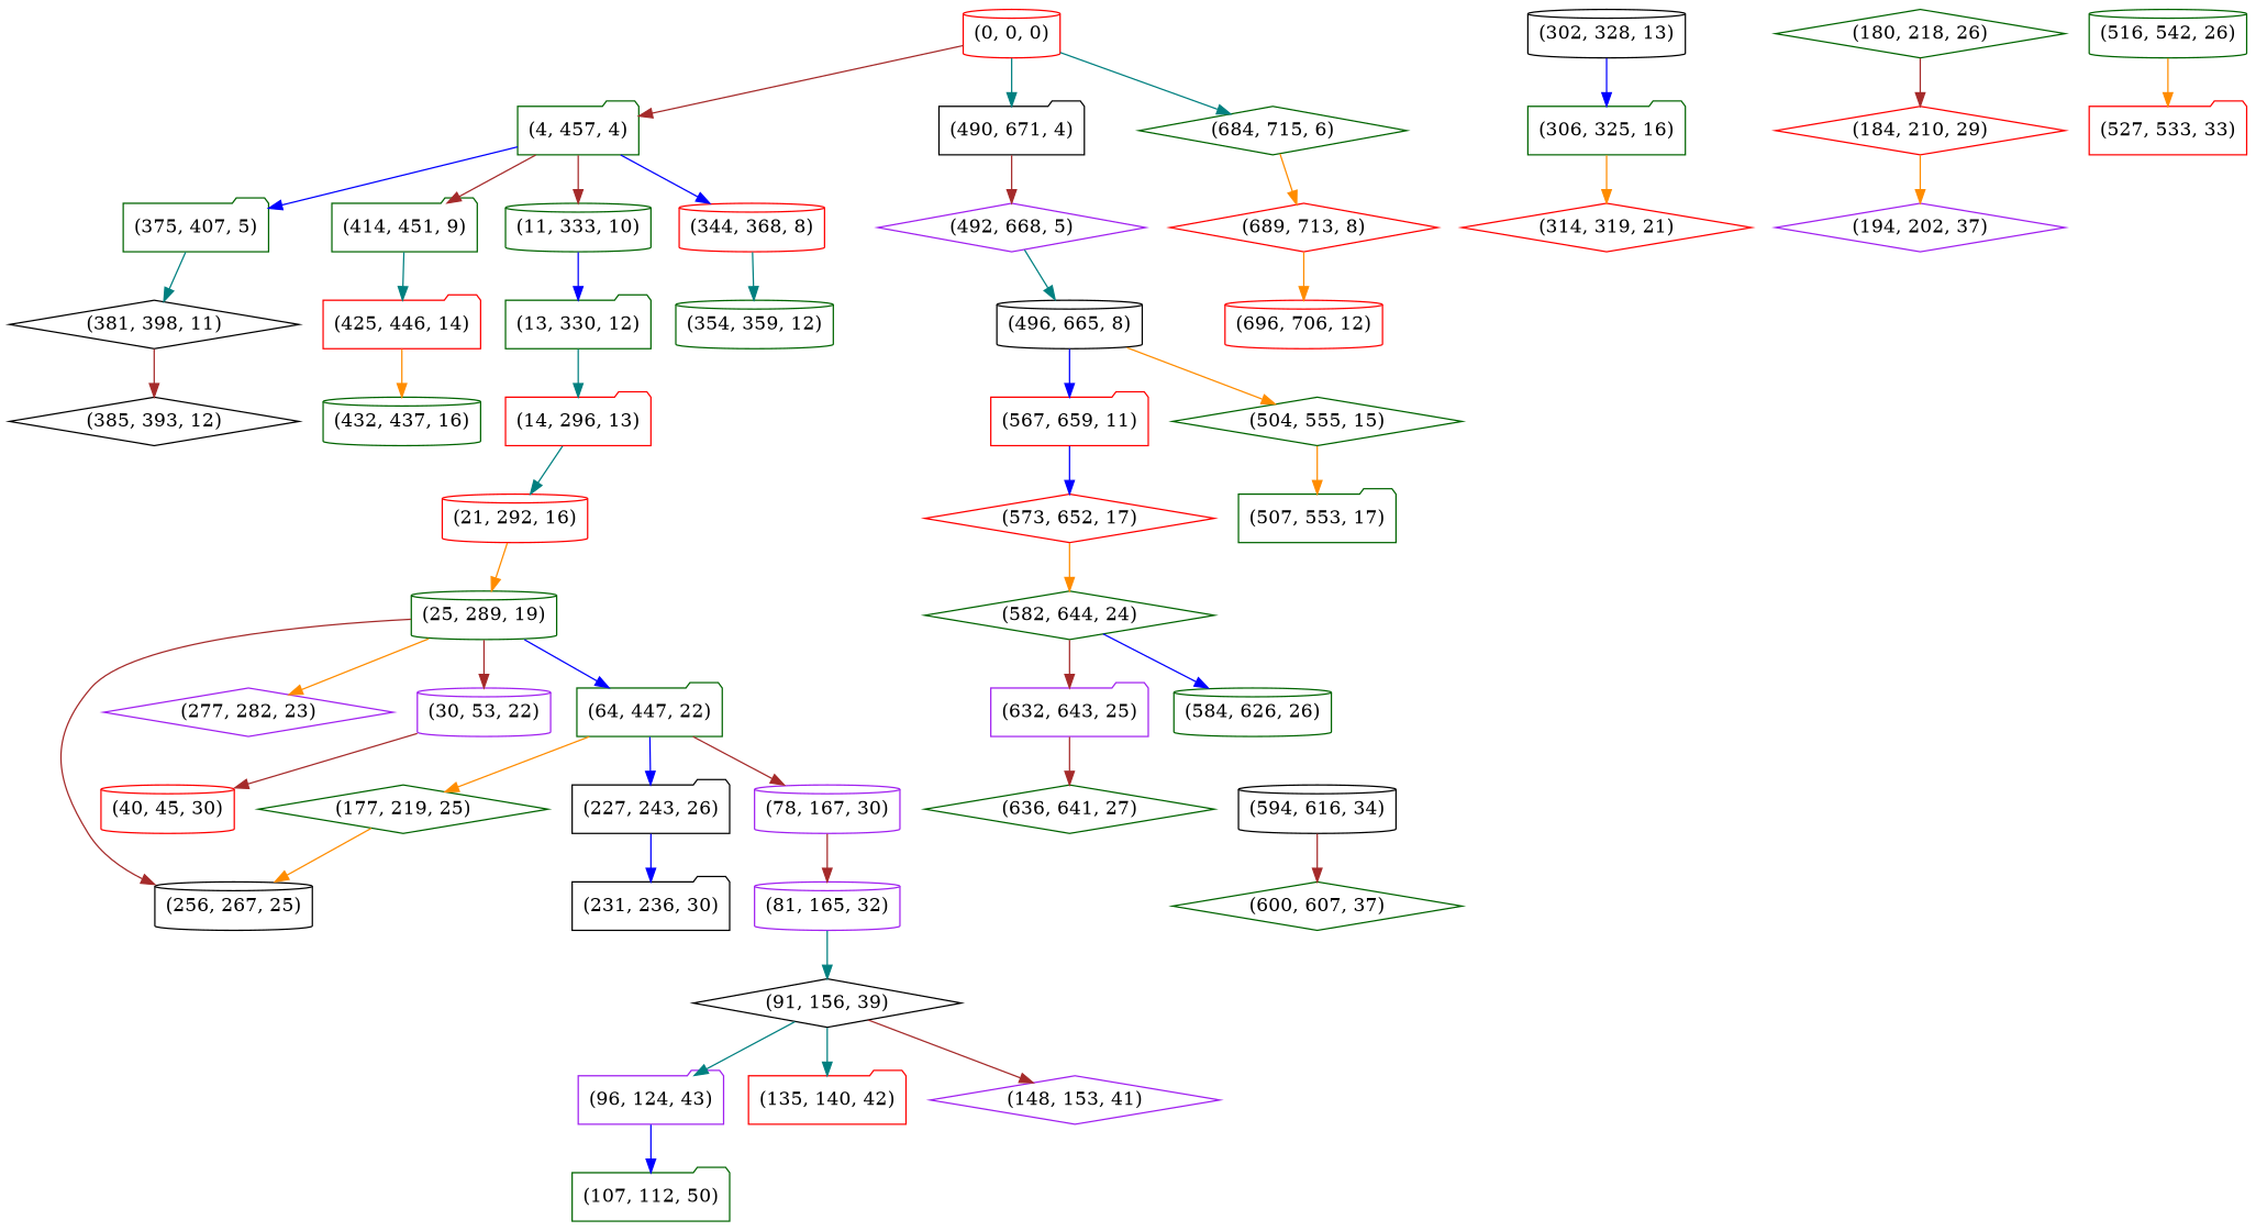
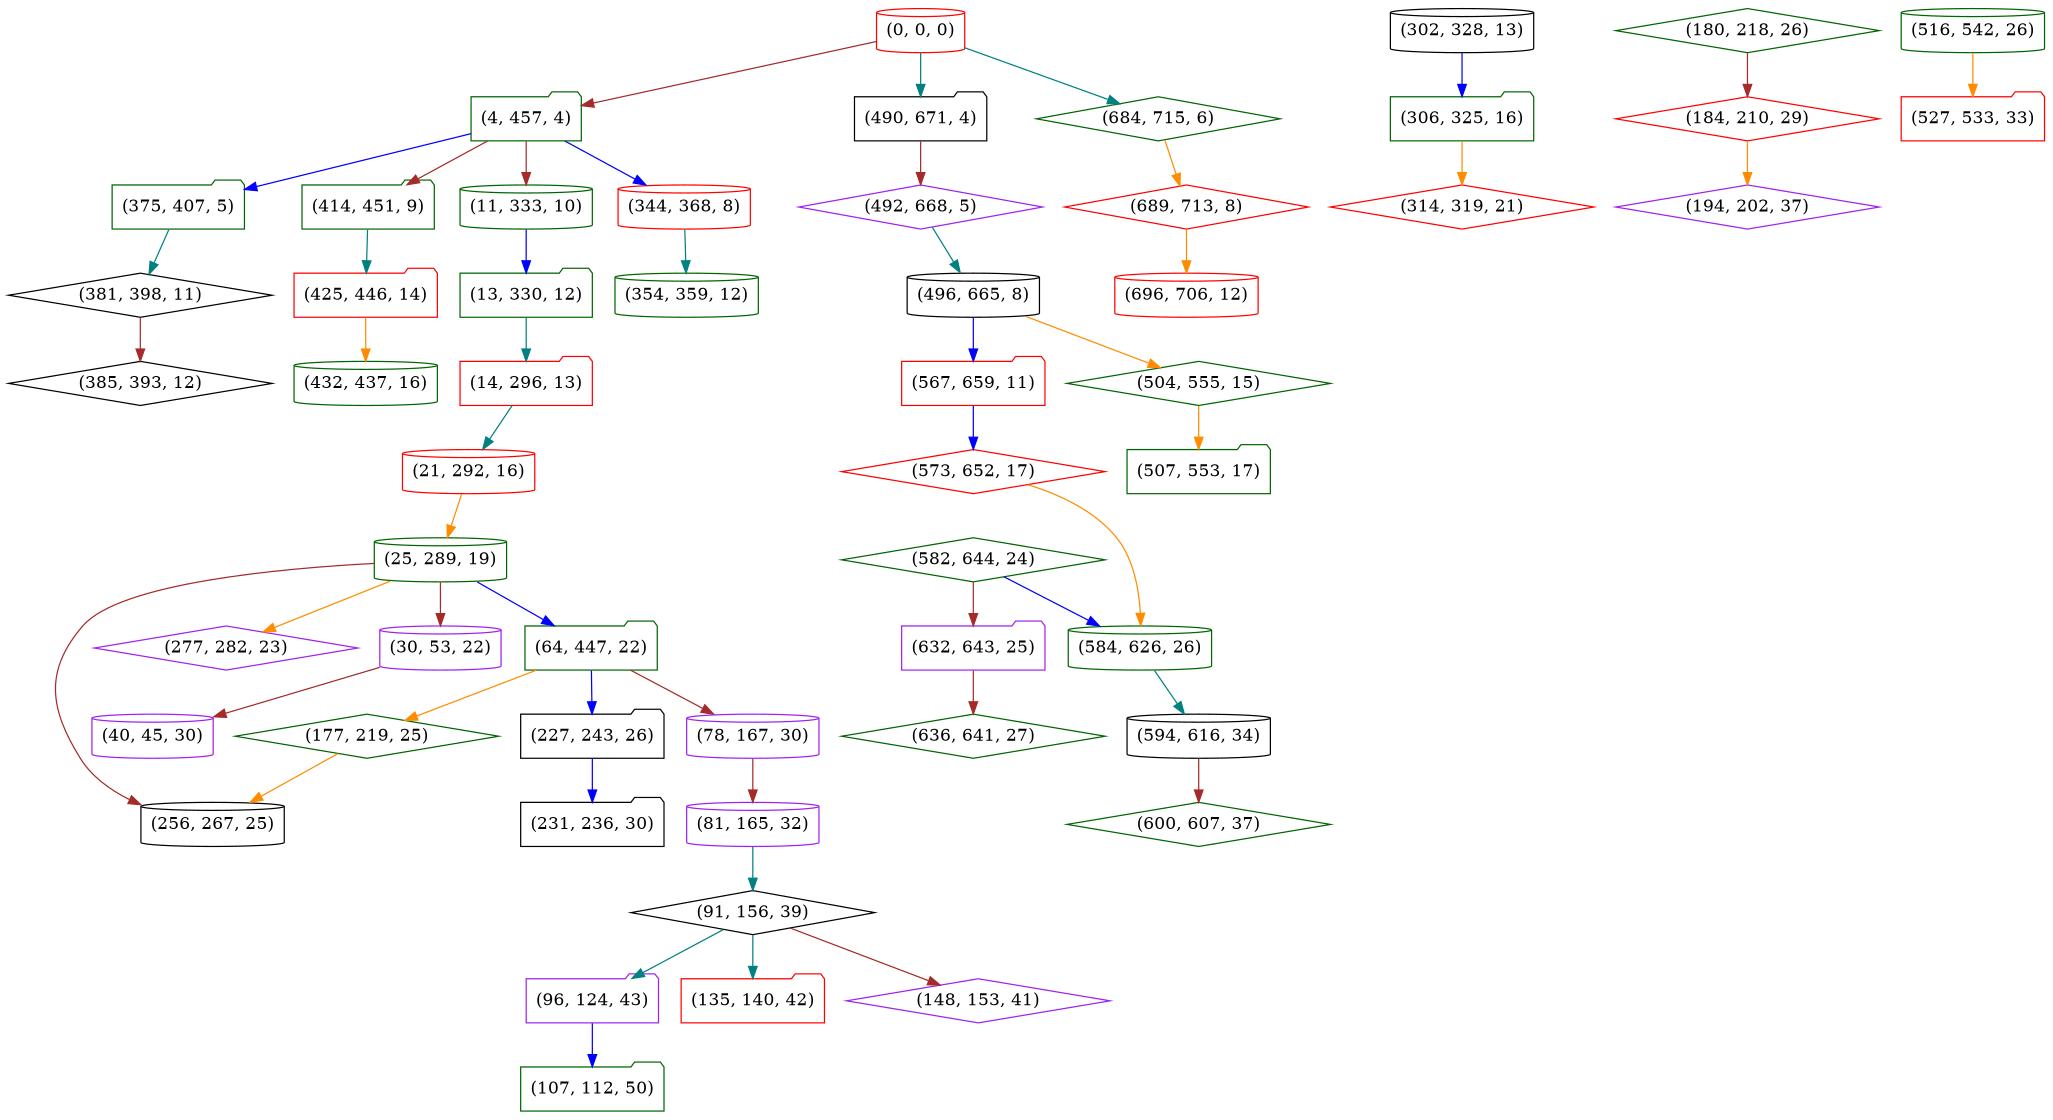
  digraph {
    node [color=darkgreen shape=cylinder]
    edge [color=brown]
    "(0, 0, 0)" [color=red]
    "(4, 457, 4)" [shape=folder]
    "(490, 671, 4)" [color=black shape=folder]
    "(684, 715, 6)" [shape=diamond]
    "(11, 333, 10)"
    "(344, 368, 8)" [color=red]
    "(375, 407, 5)" [shape=folder]
    "(414, 451, 9)" [shape=folder]
    "(492, 668, 5)" [color=purple shape=diamond]
    "(689, 713, 8)" [color=red shape=diamond]
    "(13, 330, 12)" [shape=folder]
    "(354, 359, 12)"
    "(381, 398, 11)" [color=black shape=diamond]
    "(425, 446, 14)" [color=red shape=folder]
    "(14, 296, 13)" [color=red shape=folder]
    "(21, 292, 16)" [color=red]
    "(302, 328, 13)" [color=black]
    "(306, 325, 16)" [shape=folder]
    "(25, 289, 19)"
    "(30, 53, 22)" [color=purple]
    n21 [label="(64, 447, 22)" shape=folder]
    "(256, 267, 25)" [color=black]
    "(277, 282, 23)" [color=purple shape=diamond]
-   "(40, 45, 30)" [color=red]
+   "(40, 45, 30)" [color=purple]
    "(78, 167, 30)" [color=purple]
    "(177, 219, 25)" [shape=diamond]
    "(227, 243, 26)" [color=black shape=folder]
    "(81, 165, 32)" [color=purple]
    "(231, 236, 30)" [color=black shape=folder]
    "(91, 156, 39)" [color=black shape=diamond]
    "(96, 124, 43)" [color=purple shape=folder]
    "(135, 140, 42)" [color=red shape=folder]
    "(148, 153, 41)" [color=purple shape=diamond]
    "(107, 112, 50)" [shape=folder]
    "(180, 218, 26)" [shape=diamond]
    "(184, 210, 29)" [color=red shape=diamond]
    "(194, 202, 37)" [color=purple shape=diamond]
    "(314, 319, 21)" [color=red shape=diamond]
    "(385, 393, 12)" [color=black shape=diamond]
    "(432, 437, 16)"
    "(496, 665, 8)" [color=black]
    "(504, 555, 15)" [shape=diamond]
    "(567, 659, 11)" [color=red shape=folder]
    "(507, 553, 17)" [shape=folder]
    "(573, 652, 17)" [color=red shape=diamond]
    "(527, 533, 33)" [color=red shape=folder]
    "(516, 542, 26)"
    "(582, 644, 24)" [shape=diamond]
    "(584, 626, 26)"
    "(632, 643, 25)" [color=purple shape=folder]
    "(594, 616, 34)" [color=black]
    "(636, 641, 27)" [shape=diamond]
    "(600, 607, 37)" [shape=diamond]
    "(696, 706, 12)" [color=red]
    "(0, 0, 0)" -> "(4, 457, 4)"
    "(0, 0, 0)" -> "(490, 671, 4)" [color=teal]
    "(0, 0, 0)" -> "(684, 715, 6)" [color=teal]
    "(4, 457, 4)" -> "(11, 333, 10)"
    "(4, 457, 4)" -> "(344, 368, 8)" [color=blue]
    "(4, 457, 4)" -> "(375, 407, 5)" [color=blue]
    "(4, 457, 4)" -> "(414, 451, 9)"
    "(490, 671, 4)" -> "(492, 668, 5)"
    "(684, 715, 6)" -> "(689, 713, 8)" [color=darkorange]
    "(11, 333, 10)" -> "(13, 330, 12)" [color=blue]
    "(344, 368, 8)" -> "(354, 359, 12)" [color=teal]
    "(375, 407, 5)" -> "(381, 398, 11)" [color=teal]
    "(414, 451, 9)" -> "(425, 446, 14)" [color=teal]
    "(492, 668, 5)" -> "(496, 665, 8)" [color=teal]
    "(689, 713, 8)" -> "(696, 706, 12)" [color=darkorange]
    "(13, 330, 12)" -> "(14, 296, 13)" [color=teal]
    "(381, 398, 11)" -> "(385, 393, 12)"
    "(425, 446, 14)" -> "(432, 437, 16)" [color=darkorange]
    "(14, 296, 13)" -> "(21, 292, 16)" [color=teal]
    "(21, 292, 16)" -> "(25, 289, 19)" [color=darkorange]
    "(302, 328, 13)" -> "(306, 325, 16)" [color=blue]
    "(306, 325, 16)" -> "(314, 319, 21)" [color=darkorange]
    "(25, 289, 19)" -> "(30, 53, 22)"
    "(25, 289, 19)" -> n21 [color=blue]
    "(25, 289, 19)" -> "(256, 267, 25)"
    "(25, 289, 19)" -> "(277, 282, 23)" [color=darkorange]
    "(30, 53, 22)" -> "(40, 45, 30)"
    n21 -> "(78, 167, 30)"
    n21 -> "(177, 219, 25)" [color=darkorange]
    n21 -> "(227, 243, 26)" [color=blue]
    "(78, 167, 30)" -> "(81, 165, 32)"
    "(177, 219, 25)" -> "(256, 267, 25)" [color=darkorange]
    "(227, 243, 26)" -> "(231, 236, 30)" [color=blue]
    "(81, 165, 32)" -> "(91, 156, 39)" [color=teal]
    "(91, 156, 39)" -> "(96, 124, 43)" [color=teal]
    "(91, 156, 39)" -> "(135, 140, 42)" [color=teal]
    "(91, 156, 39)" -> "(148, 153, 41)"
    "(96, 124, 43)" -> "(107, 112, 50)" [color=blue]
    "(180, 218, 26)" -> "(184, 210, 29)"
    "(184, 210, 29)" -> "(194, 202, 37)" [color=darkorange]
    "(496, 665, 8)" -> "(504, 555, 15)" [color=darkorange]
    "(496, 665, 8)" -> "(567, 659, 11)" [color=blue]
    "(504, 555, 15)" -> "(507, 553, 17)" [color=darkorange]
    "(567, 659, 11)" -> "(573, 652, 17)" [color=blue]
-   "(573, 652, 17)" -> "(582, 644, 24)" [color=darkorange]
+   "(573, 652, 17)" -> "(584, 626, 26)" [color=darkorange]
    "(516, 542, 26)" -> "(527, 533, 33)" [color=darkorange]
    "(582, 644, 24)" -> "(584, 626, 26)" [color=blue]
    "(582, 644, 24)" -> "(632, 643, 25)"
+   "(584, 626, 26)" -> "(594, 616, 34)" [color=teal]
    "(632, 643, 25)" -> "(636, 641, 27)"
    "(594, 616, 34)" -> "(600, 607, 37)"
  }
